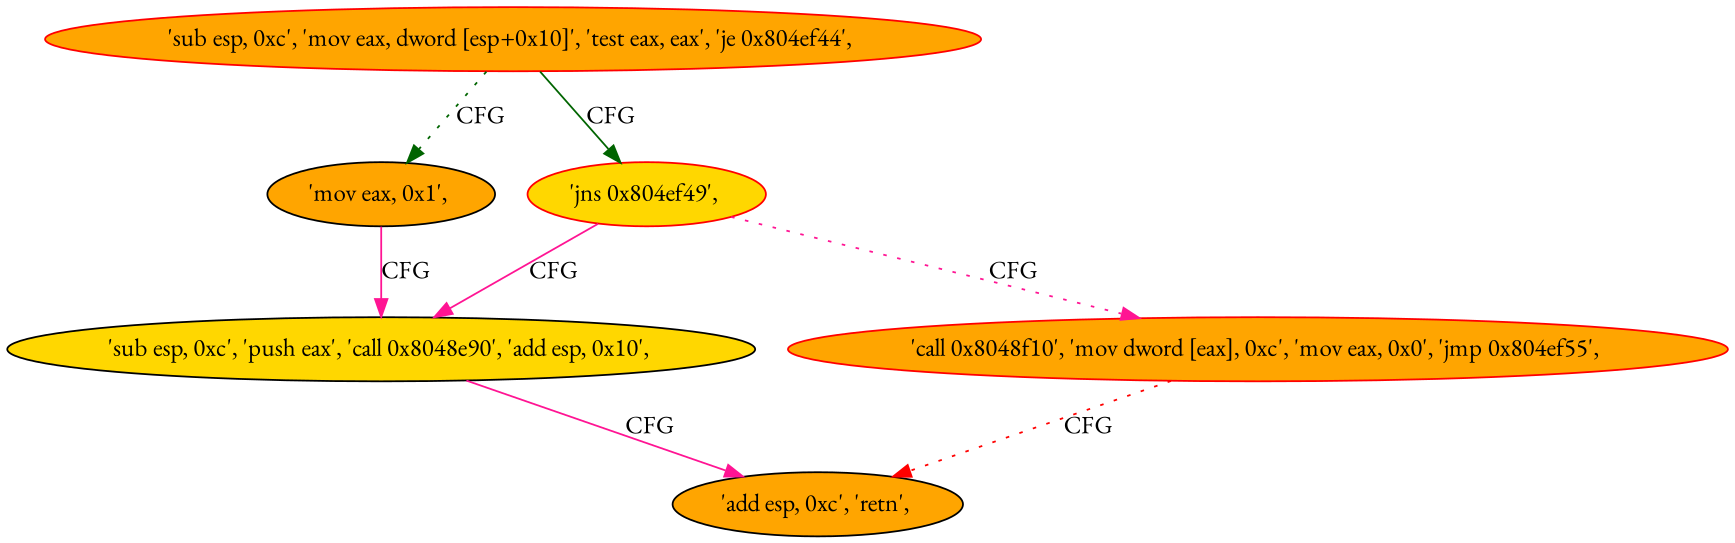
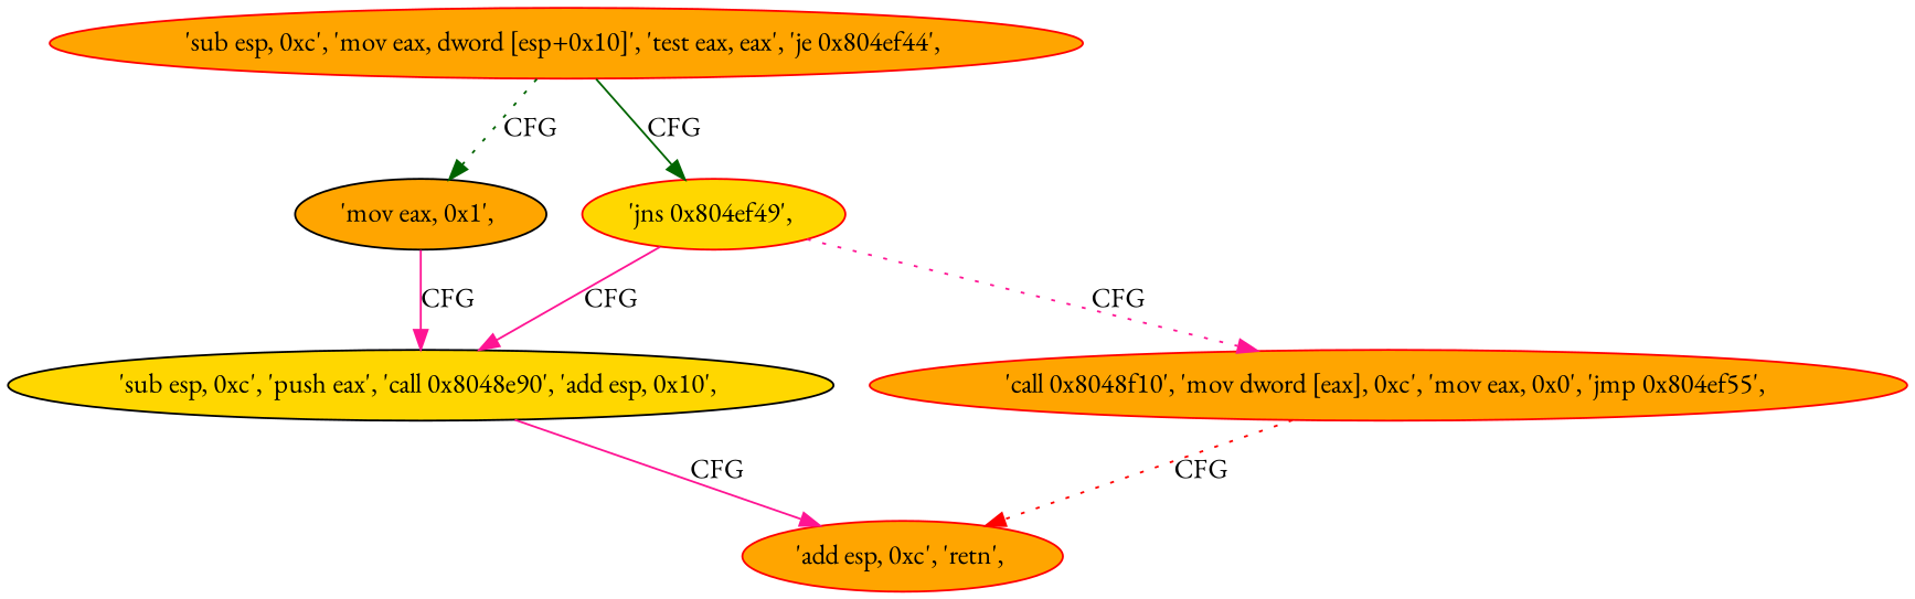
  digraph {
    fontname="EB Garamond"
    node [style=filled fillcolor=orange color=red fontname="EB Garamond"]
    edge [color=deeppink style=solid fontname="EB Garamond"]
    n1 [label="'sub esp, 0xc', 'mov eax, dword [esp+0x10]', 'test eax, eax', 'je 0x804ef44', "]
    n2 [label="'mov eax, 0x1', " color=black]
    n3 [label="'jns 0x804ef49', " fillcolor=gold]
    n4 [label="'sub esp, 0xc', 'push eax', 'call 0x8048e90', 'add esp, 0x10', " fillcolor=gold color=black]
    n5 [label="'call 0x8048f10', 'mov dword [eax], 0xc', 'mov eax, 0x0', 'jmp 0x804ef55', "]
-   n6 [label="'add esp, 0xc', 'retn', " color=black]
+   n6 [label="'add esp, 0xc', 'retn', "]
    n1 -> n2 [label=CFG color=darkgreen style=dotted]
    n1 -> n3 [label=CFG color=darkgreen]
    n2 -> n4 [label=CFG]
    n3 -> n4 [label=CFG]
    n3 -> n5 [label=CFG style=dotted]
    n4 -> n6 [label=CFG]
    n5 -> n6 [label=CFG color=red style=dotted]
  }
